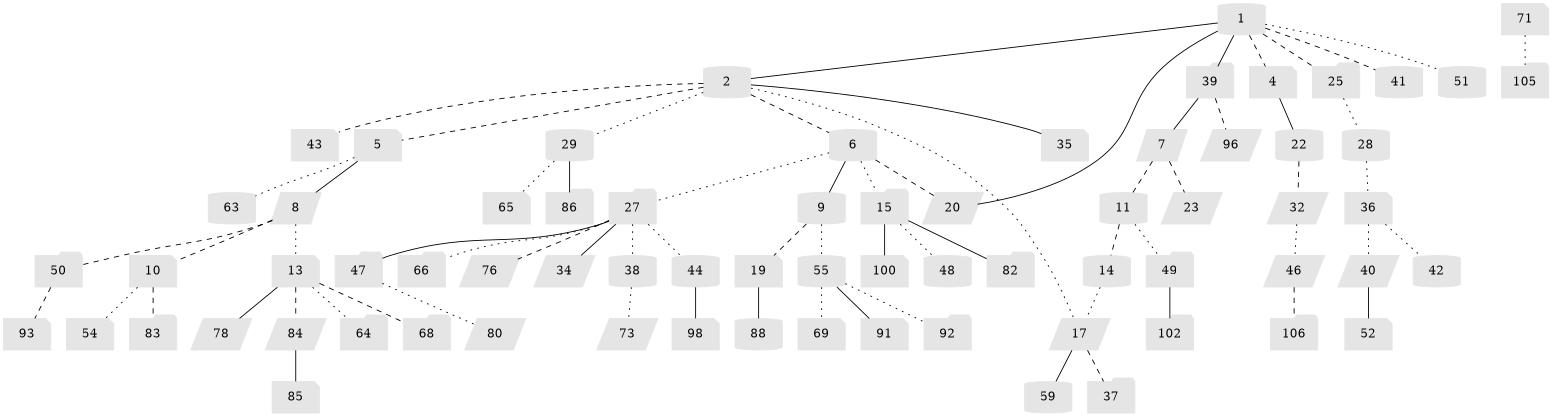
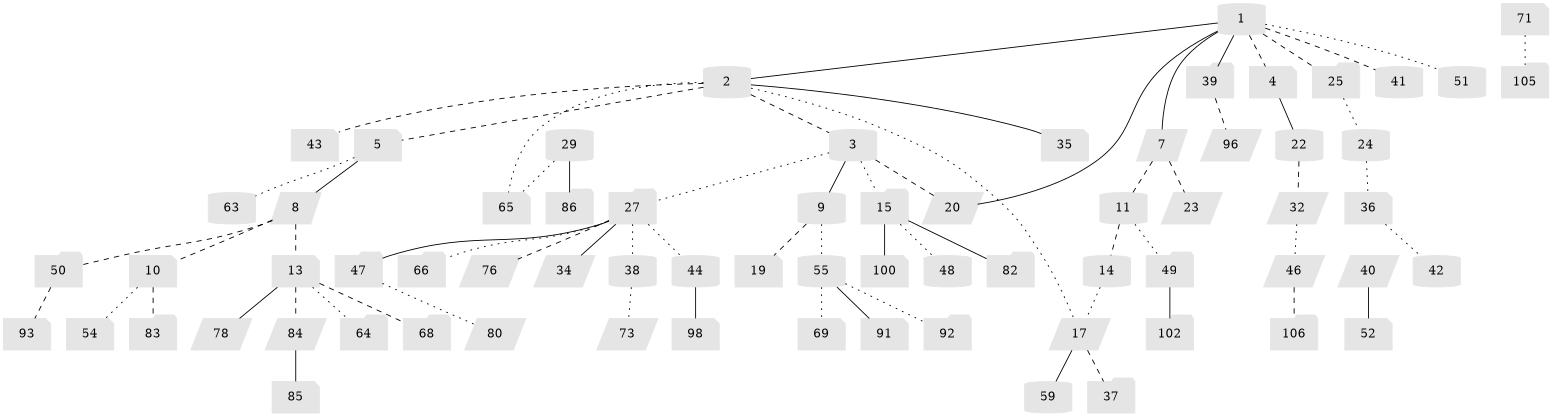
  graph {
    node [color=gray90 shape=cylinder style=filled]
    edge [style=dotted]
    1 [super="+3"]
    2 [super="+26"]
    4 [shape=note super="+103"]
    7 [shape=parallelogram super="+31"]
    20 [shape=parallelogram super="+61"]
    25 [shape=folder]
    39 [shape=folder super="+77"]
    41
    51 [super="+57"]
    5 [shape=note]
-   6 [super="+101"]
+   6 [super="+101" label=3]
    17 [shape=parallelogram super="+18"]
    29 [super="+81"]
    35 [shape=note super="+90"]
    43 [shape=note]
    22
    11 [super="+21"]
    23 [shape=parallelogram]
-   28
+   28 [label=24]
    36 [shape=note super="+67"]
    96 [shape=parallelogram]
    8 [shape=parallelogram super="+16"]
    63 [super="+99"]
    9 [super="+12"]
    15 [shape=folder super="+24"]
    27 [shape=folder super="+33"]
    37 [shape=folder]
    59
    65 [shape=note]
    86 [shape=folder]
    32 [shape=parallelogram super="+74"]
    10 [shape=note super="+45"]
    13 [shape=note super="+30"]
    50 [shape=folder]
    19 [shape=note super="+58"]
    55 [super="+60"]
    48
    82 [shape=folder]
    100 [shape=note]
    34 [shape=parallelogram super="+94"]
    38 [super="+79"]
    44
    47 [shape=folder super="+75"]
    66 [shape=folder]
    76 [shape=parallelogram]
    14 [super="+56"]
    49 [shape=folder super="+53"]
    54 [shape=note]
    83 [shape=folder]
    64 [shape=folder super="+87"]
    68 [shape=folder]
    78 [shape=parallelogram]
    84 [shape=parallelogram super="+104"]
    93 [shape=note]
-   88
    69 [shape=note super="+70"]
    91 [shape=note]
    92 [shape=folder]
    102 [shape=folder]
    85 [shape=note]
    46 [shape=parallelogram super="+97"]
    73 [shape=parallelogram super="+95"]
    98 [shape=note]
    80 [shape=parallelogram]
    71 [shape=note super="+72"]
    105 [shape=folder]
    40 [shape=parallelogram super="+89"]
    42 [super="+62"]
    106 [shape=folder]
    52 [shape=note]
    1 -- 2 [style=solid]
    1 -- 4 [style=dashed]
-   39 -- 7 [style=solid]
+   1 -- 7 [style=solid]
    1 -- 20 [style=solid]
    1 -- 25 [style=dashed]
    1 -- 39 [style=solid]
    1 -- 41 [style=dashed]
    1 -- 51
    2 -- 5 [style=dashed]
    2 -- 6 [style=dashed]
    2 -- 17
-   2 -- 29
+   2 -- 65
    2 -- 35 [style=solid]
    2 -- 43 [style=dashed]
    4 -- 22 [style=solid]
    7 -- 11 [style=dashed]
    7 -- 23 [style=dashed]
    25 -- 28
    39 -- 96 [style=dashed]
    5 -- 8 [style=solid]
    5 -- 63
    6 -- 20 [style=dashed weight=2]
    6 -- 9 [style=solid]
    6 -- 15
    6 -- 27
    17 -- 37 [style=dashed]
    17 -- 59 [style=solid]
    29 -- 65
    29 -- 86 [style=solid]
    22 -- 32 [style=dashed]
    11 -- 14 [style=dashed]
    11 -- 49
    28 -- 36
-   36 -- 40
    36 -- 42
    8 -- 10 [style=dashed]
-   8 -- 13
+   8 -- 13 [style=dashed]
    8 -- 50 [style=dashed]
    9 -- 19 [style=dashed]
    9 -- 55
    15 -- 48
    15 -- 82 [style=solid]
    15 -- 100 [style=solid]
    27 -- 34 [style=solid]
    27 -- 38
    27 -- 44
    27 -- 47 [style=solid]
    27 -- 66
    27 -- 76 [style=dashed]
    32 -- 46
    10 -- 54
    10 -- 83 [style=dashed]
    13 -- 64
    13 -- 68 [style=dashed]
    13 -- 78 [style=solid]
    13 -- 84 [style=dashed]
    50 -- 93 [style=dashed]
-   19 -- 88 [style=solid]
    55 -- 69
    55 -- 91 [style=solid]
    55 -- 92
    38 -- 73
    44 -- 98 [style=solid]
    47 -- 80
    14 -- 17
    49 -- 102 [style=solid]
    84 -- 85 [style=solid]
    46 -- 106 [style=dashed]
    71 -- 105
    40 -- 52 [style=solid]
  }
